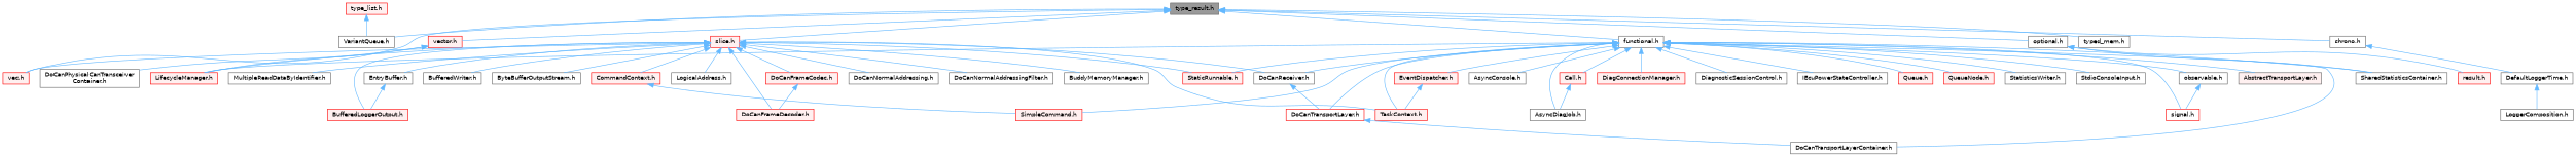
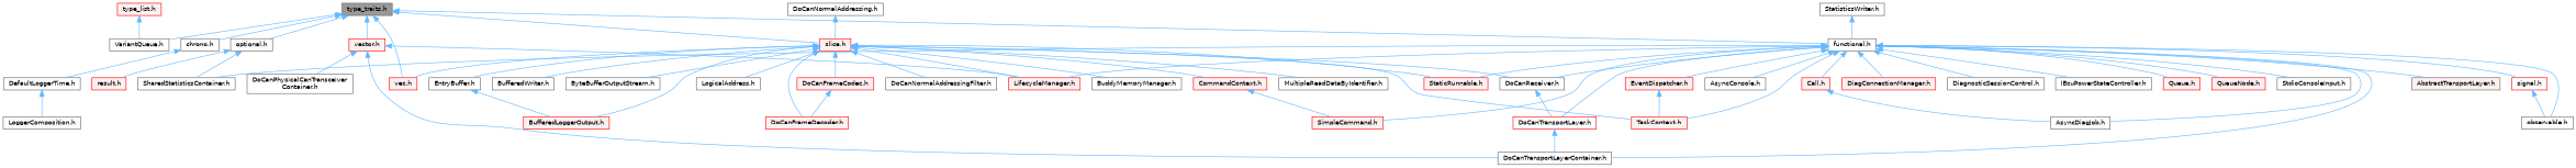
  digraph {
    node [color=grey40 fillcolor=white fontname=Helvetica fontsize=10 shape=box style=filled]
    edge [color=steelblue1 dir=back fontname=Helvetica fontsize=10 labelfontname=Helvetica labelfontsize=10 style=solid]
-   n1 [color=gray40 fillcolor=grey60 fontcolor=black height=0.2 label="type_result.h" width=0.4]
+   n1 [color=gray40 fillcolor=grey60 fontcolor=black height=0.2 label="type_traits.h" width=0.4]
    n2 [height=0.2 label="VariantQueue.h" width=0.4]
    n3 [height=0.2 label="chrono.h" width=0.4]
    n4 [height=0.2 label="functional.h" width=0.4]
    n5 [height=0.2 label="optional.h" width=0.4]
    n6 [color=red fillcolor="#FFF0F0" height=0.2 label="slice.h" width=0.4]
    n7 [color=red fillcolor="#FFF0F0" height=0.2 label="vec.h" width=0.4]
-   n8 [height=0.2 label="typed_mem.h" width=0.4]
    n9 [color=red fillcolor="#FFF0F0" height=0.2 label="vector.h" width=0.4]
    n10 [height=0.2 label="DefaultLoggerTime.h" width=0.4]
    n11 [fillcolor="#FFF0F0" height=0.2 label="AbstractTransportLayer.h" width=0.4]
    n12 [height=0.2 label="DoCanReceiver.h" width=0.4]
    n13 [color=red height=0.2 label="DoCanTransportLayer.h" width=0.4]
    n14 [height=0.2 label="DoCanTransportLayerContainer.h" width=0.4]
    n15 [height=0.2 label="AsyncConsole.h" width=0.4]
    n16 [height=0.2 label="AsyncDiagJob.h" width=0.4]
    n17 [color=red fillcolor="#FFF0F0" height=0.2 label="Call.h" width=0.4]
    n18 [color=red fillcolor="#FFF0F0" height=0.2 label="DiagConnectionManager.h" width=0.4]
    n19 [height=0.2 label="DiagnosticSessionControl.h" width=0.4]
    n20 [color=red fillcolor="#FFF0F0" height=0.2 label="EventDispatcher.h" width=0.4]
    n21 [color=red fillcolor="#FFF0F0" height=0.2 label="TaskContext.h" width=0.4]
    n22 [height=0.2 label="IEcuPowerStateController.h" width=0.4]
    n23 [color=red fillcolor="#FFF0F0" height=0.2 label="LifecycleManager.h" width=0.4]
    n24 [color=red fillcolor="#FFF0F0" height=0.2 label="Queue.h" width=0.4]
    n25 [color=red fillcolor="#FFF0F0" height=0.2 label="QueueNode.h" width=0.4]
    n26 [height=0.2 label="SharedStatisticsContainer.h" width=0.4]
    n27 [color=red fillcolor="#FFF0F0" height=0.2 label="SimpleCommand.h" width=0.4]
    n28 [color=red fillcolor="#FFF0F0" height=0.2 label="StaticRunnable.h" width=0.4]
    n29 [height=0.2 label="StatisticsWriter.h" width=0.4]
    n30 [height=0.2 label="StdioConsoleInput.h" width=0.4]
    n31 [height=0.2 label="observable.h" width=0.4]
    n32 [color=red height=0.2 label="signal.h" width=0.4]
    n33 [color=red fillcolor="#FFF0F0" height=0.2 label="result.h" width=0.4]
    n34 [height=0.2 label="MultipleReadDataByIdentifier.h" width=0.4]
    n35 [height=0.2 label="LogicalAddress.h" width=0.4]
    n36 [height=0.2 label="BuddyMemoryManager.h" width=0.4]
    n37 [color=red fillcolor="#FFF0F0" height=0.2 label="BufferedLoggerOutput.h" width=0.4]
    n38 [height=0.2 label="BufferedWriter.h" width=0.4]
    n39 [height=0.2 label="ByteBufferOutputStream.h" width=0.4]
    n40 [color=red fillcolor="#FFF0F0" height=0.2 label="CommandContext.h" width=0.4]
    n41 [color=red fillcolor="#FFF0F0" height=0.2 label="DoCanFrameCodec.h" width=0.4]
    n42 [color=red fillcolor="#FFF0F0" height=0.2 label="DoCanFrameDecoder.h" width=0.4]
    n43 [height=0.2 label="DoCanNormalAddressing.h" width=0.4]
    n44 [height=0.2 label="DoCanNormalAddressingFilter.h" width=0.4]
    n45 [height=0.2 label="EntryBuffer.h" width=0.4]
    n46 [color=red fillcolor="#FFF0F0" height=0.2 label="type_list.h" width=0.4]
    n47 [height=0.2 label="DoCanPhysicalCanTransceiver\lContainer.h" width=0.4]
    n48 [height=0.2 label="LoggerComposition.h" width=0.4]
    n1 -> n2
    n1 -> n3
    n1 -> n4
    n1 -> n5
    n1 -> n6
    n1 -> n7
-   n1 -> n8
    n1 -> n9
    n3 -> n10
    n4 -> n11
    n4 -> n12
    n4 -> n13
    n4 -> n14
    n4 -> n15
    n4 -> n16
    n4 -> n17
    n4 -> n18
    n4 -> n19
    n4 -> n20
    n4 -> n21
    n4 -> n22
    n4 -> n23
    n4 -> n24
    n4 -> n25
    n4 -> n26
    n4 -> n27
    n4 -> n28
-   n4 -> n29
+   n29 -> n4
    n4 -> n30
    n4 -> n31
    n4 -> n32
    n5 -> n26
    n5 -> n33
    n6 -> n7
    n6 -> n12
    n6 -> n21
    n6 -> n23
    n6 -> n28
    n6 -> n34
    n6 -> n35
    n6 -> n36
    n6 -> n37
    n6 -> n38
    n6 -> n39
    n6 -> n40
    n6 -> n41
    n6 -> n42
-   n6 -> n43
+   n43 -> n6
    n6 -> n44
    n6 -> n45
+   n9 -> n14
    n9 -> n23
    n9 -> n47
    n10 -> n48
    n12 -> n13
    n13 -> n14
    n17 -> n16
    n20 -> n21
-   n31 -> n32
+   n32 -> n31
    n40 -> n27
    n41 -> n42
    n45 -> n37
    n46 -> n2
  }
